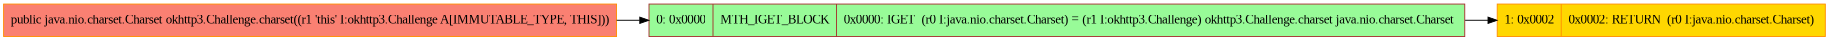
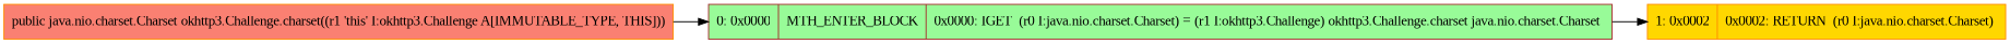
  digraph {
    rankdir=LR
    fontname="Liberation Serif"
    node [shape=record style=filled color=darkorange fontname="Liberation Serif"]
    edge [fontname="Liberation Serif"]
-   n1 [label="{0\:\ 0x0000|MTH_IGET_BLOCK\l|0x0000: IGET  (r0 I:java.nio.charset.Charset) = (r1 I:okhttp3.Challenge) okhttp3.Challenge.charset java.nio.charset.Charset \l}" fillcolor=palegreen color=brown]
+   n1 [label="{0\:\ 0x0000|MTH_ENTER_BLOCK\l|0x0000: IGET  (r0 I:java.nio.charset.Charset) = (r1 I:okhttp3.Challenge) okhttp3.Challenge.charset java.nio.charset.Charset \l}" fillcolor=palegreen color=brown]
    n2 [label="{1\:\ 0x0002|0x0002: RETURN  (r0 I:java.nio.charset.Charset) \l}" fillcolor=gold]
    n3 [label="{public java.nio.charset.Charset okhttp3.Challenge.charset((r1 'this' I:okhttp3.Challenge A[IMMUTABLE_TYPE, THIS])) }" fillcolor=salmon]
    n1 -> n2
    n3 -> n1
  }
